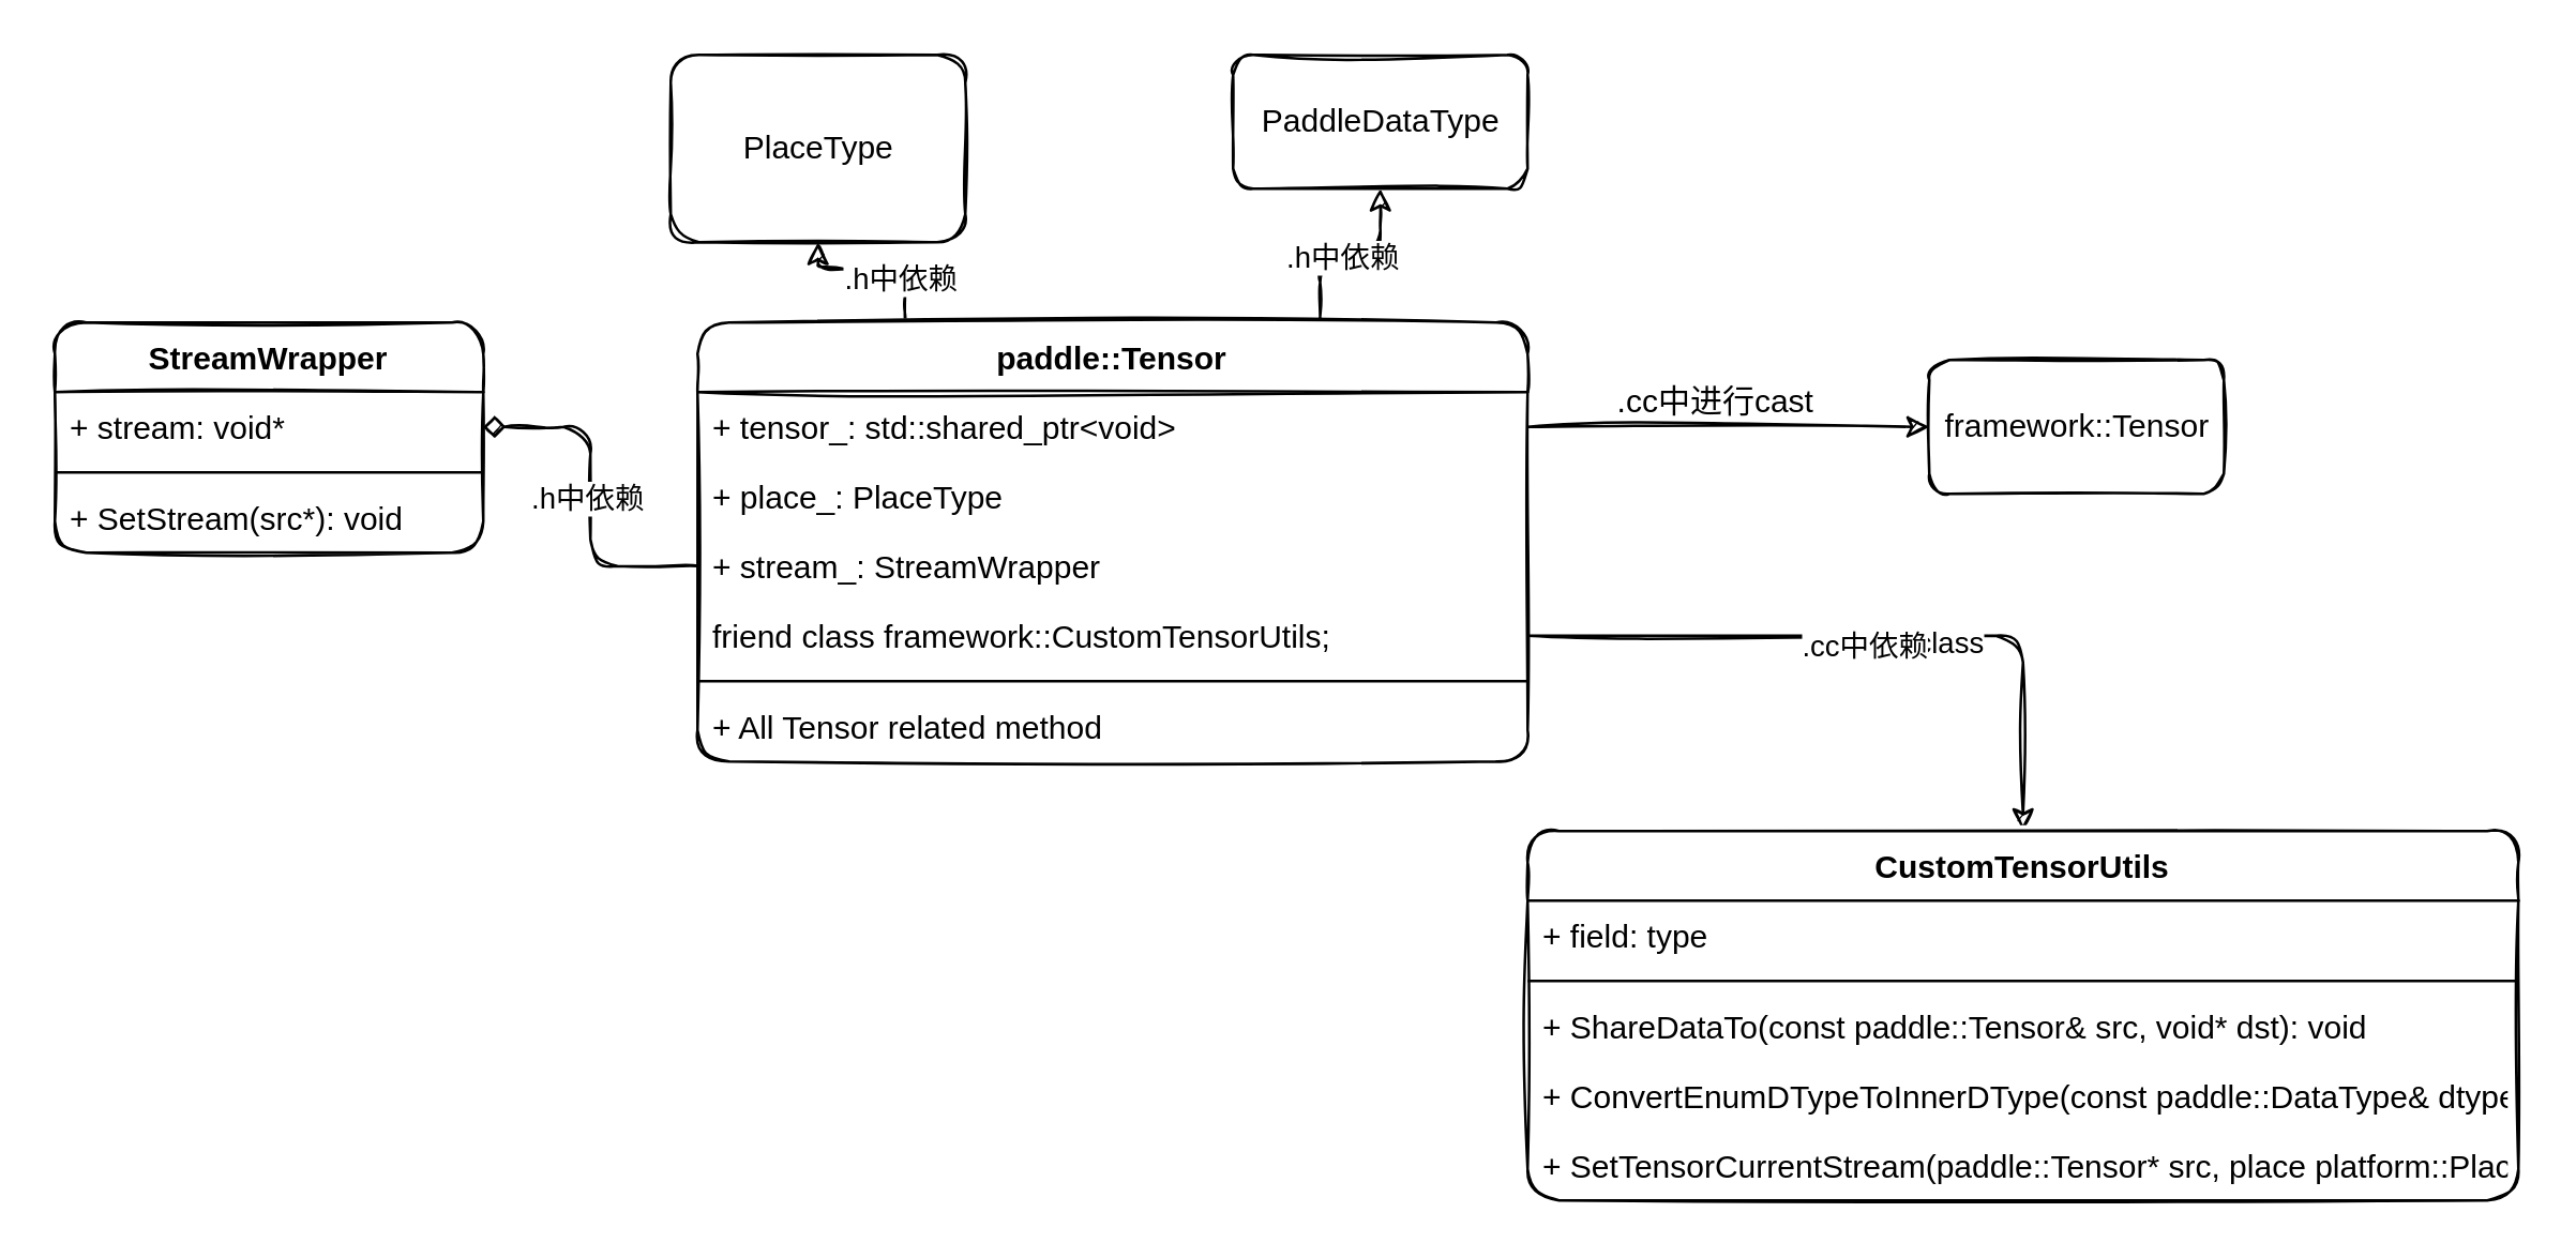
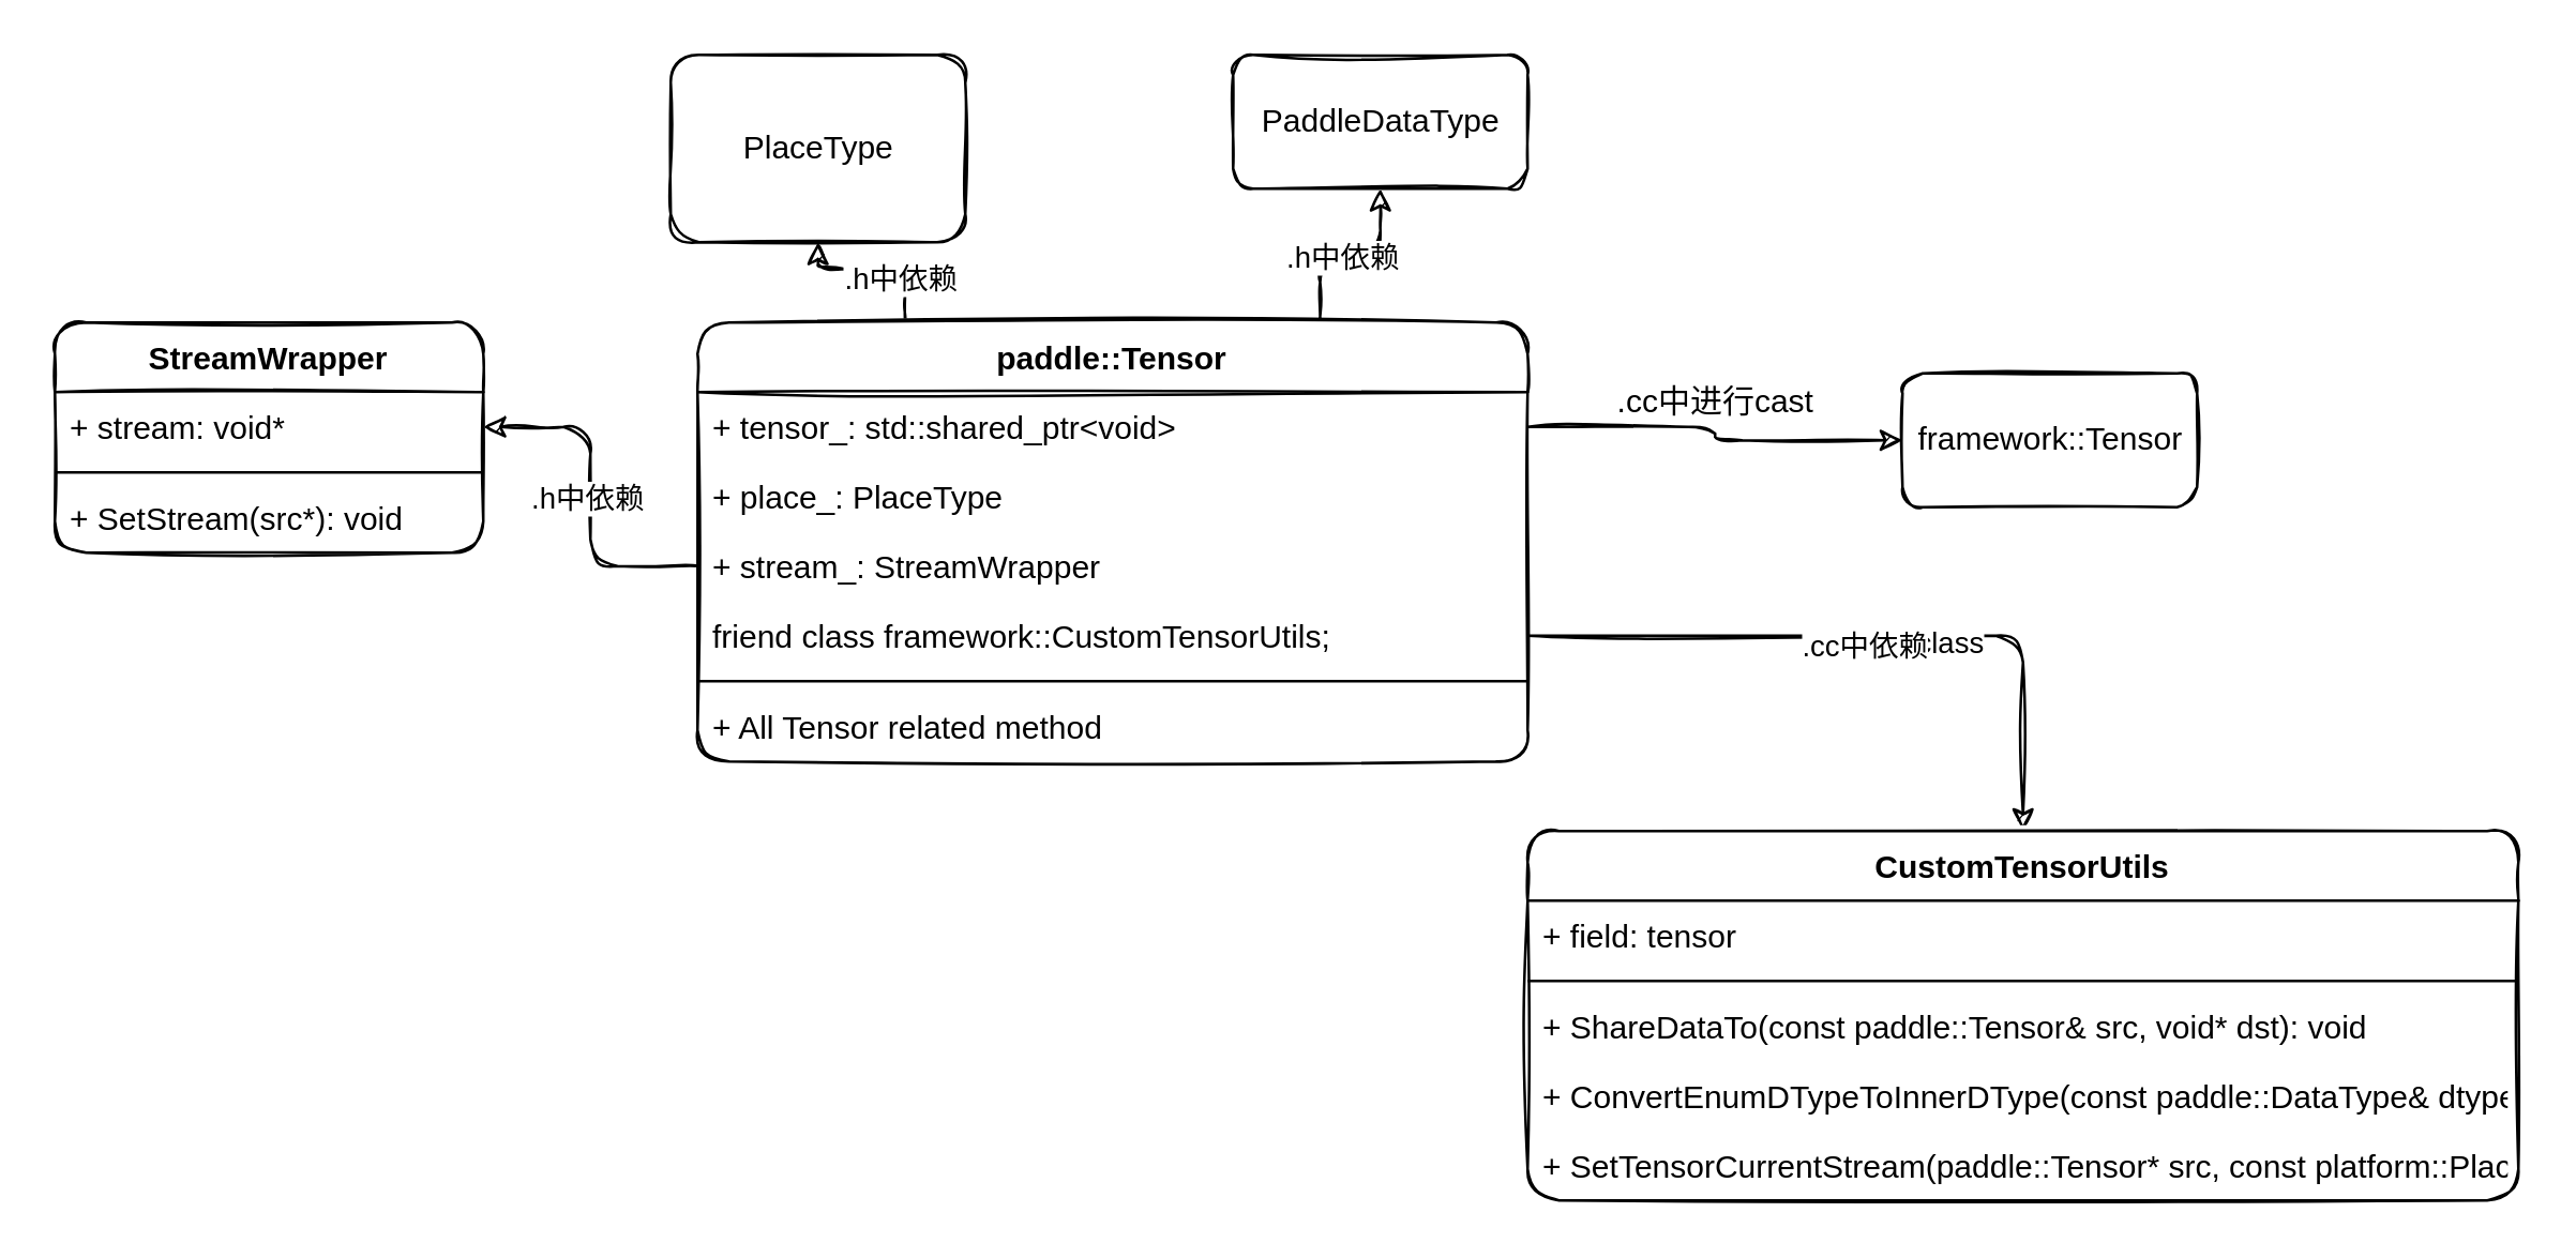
  <mxCell id="0" />
  <mxCell id="1" parent="0" />
  <mxCell id="2" style="edgeStyle=orthogonalEdgeStyle;curved=0;rounded=1;sketch=1;orthogonalLoop=1;jettySize=auto;html=1;exitX=0.25;exitY=0;exitDx=0;exitDy=0;entryX=0.5;entryY=1;entryDx=0;entryDy=0;" edge="1" parent="1" source="6" target="32"><mxGeometry relative="1" as="geometry" /></mxCell>
  <mxCell id="3" value=".h中依赖" style="edgeLabel;html=1;align=center;verticalAlign=middle;resizable=0;points=[];" vertex="1" connectable="0" parent="2"><mxGeometry x="-0.309" y="3" relative="1" as="geometry"><mxPoint as="offset" /></mxGeometry></mxCell>
  <mxCell id="4" style="edgeStyle=orthogonalEdgeStyle;curved=0;rounded=1;sketch=1;orthogonalLoop=1;jettySize=auto;html=1;exitX=0.75;exitY=0;exitDx=0;exitDy=0;entryX=0.5;entryY=1;entryDx=0;entryDy=0;" edge="1" parent="1" source="6" target="31"><mxGeometry relative="1" as="geometry" /></mxCell>
  <mxCell id="5" value=".h中依赖" style="edgeLabel;html=1;align=center;verticalAlign=middle;resizable=0;points=[];" vertex="1" connectable="0" parent="4"><mxGeometry x="-0.103" relative="1" as="geometry"><mxPoint as="offset" /></mxGeometry></mxCell>
  <mxCell id="6" value="paddle::Tensor" style="swimlane;fontStyle=1;align=center;verticalAlign=top;childLayout=stackLayout;horizontal=1;startSize=26;horizontalStack=0;resizeParent=1;resizeParentMax=0;resizeLast=0;collapsible=1;marginBottom=0;rounded=1;sketch=1;" vertex="1" parent="1"><mxGeometry x="260" y="120" width="310" height="164" as="geometry" /></mxCell>
  <mxCell id="7" value="+ tensor_: std::shared_ptr&lt;void&gt;" style="text;strokeColor=none;fillColor=none;align=left;verticalAlign=top;spacingLeft=4;spacingRight=4;overflow=hidden;rotatable=0;points=[[0,0.5],[1,0.5]];portConstraint=eastwest;" vertex="1" parent="6"><mxGeometry y="26" width="310" height="26" as="geometry" /></mxCell>
  <mxCell id="8" value="+ place_: PlaceType" style="text;strokeColor=none;fillColor=none;align=left;verticalAlign=top;spacingLeft=4;spacingRight=4;overflow=hidden;rotatable=0;points=[[0,0.5],[1,0.5]];portConstraint=eastwest;" vertex="1" parent="6"><mxGeometry y="52" width="310" height="26" as="geometry" /></mxCell>
  <mxCell id="9" value="+ stream_: StreamWrapper" style="text;strokeColor=none;fillColor=none;align=left;verticalAlign=top;spacingLeft=4;spacingRight=4;overflow=hidden;rotatable=0;points=[[0,0.5],[1,0.5]];portConstraint=eastwest;" vertex="1" parent="6"><mxGeometry y="78" width="310" height="26" as="geometry" /></mxCell>
  <mxCell id="10" value="friend class framework::CustomTensorUtils;" style="text;strokeColor=none;fillColor=none;align=left;verticalAlign=top;spacingLeft=4;spacingRight=4;overflow=hidden;rotatable=0;points=[[0,0.5],[1,0.5]];portConstraint=eastwest;" vertex="1" parent="6"><mxGeometry y="104" width="310" height="26" as="geometry" /></mxCell>
  <mxCell id="11" value="" style="line;strokeWidth=1;fillColor=none;align=left;verticalAlign=middle;spacingTop=-1;spacingLeft=3;spacingRight=3;rotatable=0;labelPosition=right;points=[];portConstraint=eastwest;" vertex="1" parent="6"><mxGeometry y="130" width="310" height="8" as="geometry" /></mxCell>
  <mxCell id="12" value="+ All Tensor related method" style="text;strokeColor=none;fillColor=none;align=left;verticalAlign=top;spacingLeft=4;spacingRight=4;overflow=hidden;rotatable=0;points=[[0,0.5],[1,0.5]];portConstraint=eastwest;" vertex="1" parent="6"><mxGeometry y="138" width="310" height="26" as="geometry" /></mxCell>
- <mxCell id="13" value="framework::Tensor" style="html=1;rounded=1;sketch=1;" vertex="1" parent="1"><mxGeometry x="720" y="134" width="110" height="50" as="geometry" /></mxCell>
+ <mxCell id="13" value="framework::Tensor" style="html=1;rounded=1;sketch=1;" vertex="1" parent="1"><mxGeometry x="710" y="139" width="110" height="50" as="geometry" /></mxCell>
  <mxCell id="14" value="StreamWrapper" style="swimlane;fontStyle=1;align=center;verticalAlign=top;childLayout=stackLayout;horizontal=1;startSize=26;horizontalStack=0;resizeParent=1;resizeParentMax=0;resizeLast=0;collapsible=1;marginBottom=0;rounded=1;sketch=1;" vertex="1" parent="1"><mxGeometry x="20" y="120" width="160" height="86" as="geometry" /></mxCell>
  <mxCell id="15" value="+ stream: void*" style="text;strokeColor=none;fillColor=none;align=left;verticalAlign=top;spacingLeft=4;spacingRight=4;overflow=hidden;rotatable=0;points=[[0,0.5],[1,0.5]];portConstraint=eastwest;" vertex="1" parent="14"><mxGeometry y="26" width="160" height="26" as="geometry" /></mxCell>
  <mxCell id="16" value="" style="line;strokeWidth=1;fillColor=none;align=left;verticalAlign=middle;spacingTop=-1;spacingLeft=3;spacingRight=3;rotatable=0;labelPosition=right;points=[];portConstraint=eastwest;" vertex="1" parent="14"><mxGeometry y="52" width="160" height="8" as="geometry" /></mxCell>
  <mxCell id="17" value="+ SetStream(src*): void" style="text;strokeColor=none;fillColor=none;align=left;verticalAlign=top;spacingLeft=4;spacingRight=4;overflow=hidden;rotatable=0;points=[[0,0.5],[1,0.5]];portConstraint=eastwest;" vertex="1" parent="14"><mxGeometry y="60" width="160" height="26" as="geometry" /></mxCell>
  <mxCell id="18" style="edgeStyle=orthogonalEdgeStyle;curved=0;rounded=1;sketch=1;orthogonalLoop=1;jettySize=auto;html=1;exitX=1;exitY=0.5;exitDx=0;exitDy=0;" edge="1" parent="1" source="7" target="13"><mxGeometry relative="1" as="geometry" /></mxCell>
  <mxCell id="19" value=".cc中进行cast" style="text;html=1;align=center;verticalAlign=middle;resizable=0;points=[];autosize=1;strokeColor=none;" vertex="1" parent="1"><mxGeometry x="595" y="140" width="90" height="20" as="geometry" /></mxCell>
- <mxCell id="20" style="edgeStyle=orthogonalEdgeStyle;curved=0;rounded=1;sketch=1;orthogonalLoop=1;jettySize=auto;html=1;exitX=0;exitY=0.5;exitDx=0;exitDy=0;endArrow=diamond;" edge="1" parent="1" source="9" target="15"><mxGeometry relative="1" as="geometry" /></mxCell>
+ <mxCell id="20" style="edgeStyle=orthogonalEdgeStyle;curved=0;rounded=1;sketch=1;orthogonalLoop=1;jettySize=auto;html=1;exitX=0;exitY=0.5;exitDx=0;exitDy=0;" edge="1" parent="1" source="9" target="15"><mxGeometry relative="1" as="geometry" /></mxCell>
  <mxCell id="21" value=".h中依赖" style="edgeLabel;html=1;align=center;verticalAlign=middle;resizable=0;points=[];" vertex="1" connectable="0" parent="20"><mxGeometry y="2" relative="1" as="geometry"><mxPoint as="offset" /></mxGeometry></mxCell>
  <mxCell id="22" style="edgeStyle=orthogonalEdgeStyle;curved=0;rounded=1;sketch=1;orthogonalLoop=1;jettySize=auto;html=1;exitX=1;exitY=0.5;exitDx=0;exitDy=0;entryX=0.5;entryY=0;entryDx=0;entryDy=0;" edge="1" parent="1" source="10" target="25"><mxGeometry relative="1" as="geometry"><mxPoint x="690" y="430" as="targetPoint" /></mxGeometry></mxCell>
  <mxCell id="23" value="friend_class" style="edgeLabel;html=1;align=center;verticalAlign=middle;resizable=0;points=[];" vertex="1" connectable="0" parent="22"><mxGeometry x="0.086" y="-2" relative="1" as="geometry"><mxPoint as="offset" /></mxGeometry></mxCell>
  <mxCell id="24" value=".cc中依赖" style="edgeLabel;html=1;align=center;verticalAlign=middle;resizable=0;points=[];" vertex="1" connectable="0" parent="22"><mxGeometry x="-0.029" y="-3" relative="1" as="geometry"><mxPoint as="offset" /></mxGeometry></mxCell>
  <mxCell id="25" value="CustomTensorUtils" style="swimlane;fontStyle=1;align=center;verticalAlign=top;childLayout=stackLayout;horizontal=1;startSize=26;horizontalStack=0;resizeParent=1;resizeParentMax=0;resizeLast=0;collapsible=1;marginBottom=0;rounded=1;sketch=1;" vertex="1" parent="1"><mxGeometry x="570" y="310" width="370" height="138" as="geometry" /></mxCell>
- <mxCell id="26" value="+ field: type" style="text;strokeColor=none;fillColor=none;align=left;verticalAlign=top;spacingLeft=4;spacingRight=4;overflow=hidden;rotatable=0;points=[[0,0.5],[1,0.5]];portConstraint=eastwest;" vertex="1" parent="25"><mxGeometry y="26" width="370" height="26" as="geometry" /></mxCell>
+ <mxCell id="26" value="+ field: tensor" style="text;strokeColor=none;fillColor=none;align=left;verticalAlign=top;spacingLeft=4;spacingRight=4;overflow=hidden;rotatable=0;points=[[0,0.5],[1,0.5]];portConstraint=eastwest;" vertex="1" parent="25"><mxGeometry y="26" width="370" height="26" as="geometry" /></mxCell>
  <mxCell id="27" value="" style="line;strokeWidth=1;fillColor=none;align=left;verticalAlign=middle;spacingTop=-1;spacingLeft=3;spacingRight=3;rotatable=0;labelPosition=right;points=[];portConstraint=eastwest;" vertex="1" parent="25"><mxGeometry y="52" width="370" height="8" as="geometry" /></mxCell>
  <mxCell id="28" value="+ ShareDataTo(const paddle::Tensor&amp; src, void* dst): void" style="text;strokeColor=none;fillColor=none;align=left;verticalAlign=top;spacingLeft=4;spacingRight=4;overflow=hidden;rotatable=0;points=[[0,0.5],[1,0.5]];portConstraint=eastwest;" vertex="1" parent="25"><mxGeometry y="60" width="370" height="26" as="geometry" /></mxCell>
  <mxCell id="29" value="+ ConvertEnumDTypeToInnerDType(const paddle::DataType&amp; dtype): void" style="text;strokeColor=none;fillColor=none;align=left;verticalAlign=top;spacingLeft=4;spacingRight=4;overflow=hidden;rotatable=0;points=[[0,0.5],[1,0.5]];portConstraint=eastwest;" vertex="1" parent="25"><mxGeometry y="86" width="370" height="26" as="geometry" /></mxCell>
- <mxCell id="30" value="+ SetTensorCurrentStream(paddle::Tensor* src, place platform::Place&amp; pc)" style="text;strokeColor=none;fillColor=none;align=left;verticalAlign=top;spacingLeft=4;spacingRight=4;overflow=hidden;rotatable=0;points=[[0,0.5],[1,0.5]];portConstraint=eastwest;" vertex="1" parent="25"><mxGeometry y="112" width="370" height="26" as="geometry" /></mxCell>
+ <mxCell id="30" value="+ SetTensorCurrentStream(paddle::Tensor* src, const platform::Place&amp; pc)" style="text;strokeColor=none;fillColor=none;align=left;verticalAlign=top;spacingLeft=4;spacingRight=4;overflow=hidden;rotatable=0;points=[[0,0.5],[1,0.5]];portConstraint=eastwest;" vertex="1" parent="25"><mxGeometry y="112" width="370" height="26" as="geometry" /></mxCell>
  <mxCell id="31" value="PaddleDataType" style="html=1;rounded=1;sketch=1;" vertex="1" parent="1"><mxGeometry x="460" y="20" width="110" height="50" as="geometry" /></mxCell>
  <mxCell id="32" value="PlaceType" style="html=1;rounded=1;sketch=1;" vertex="1" parent="1"><mxGeometry x="250" y="20" width="110" height="70" as="geometry" /></mxCell>
